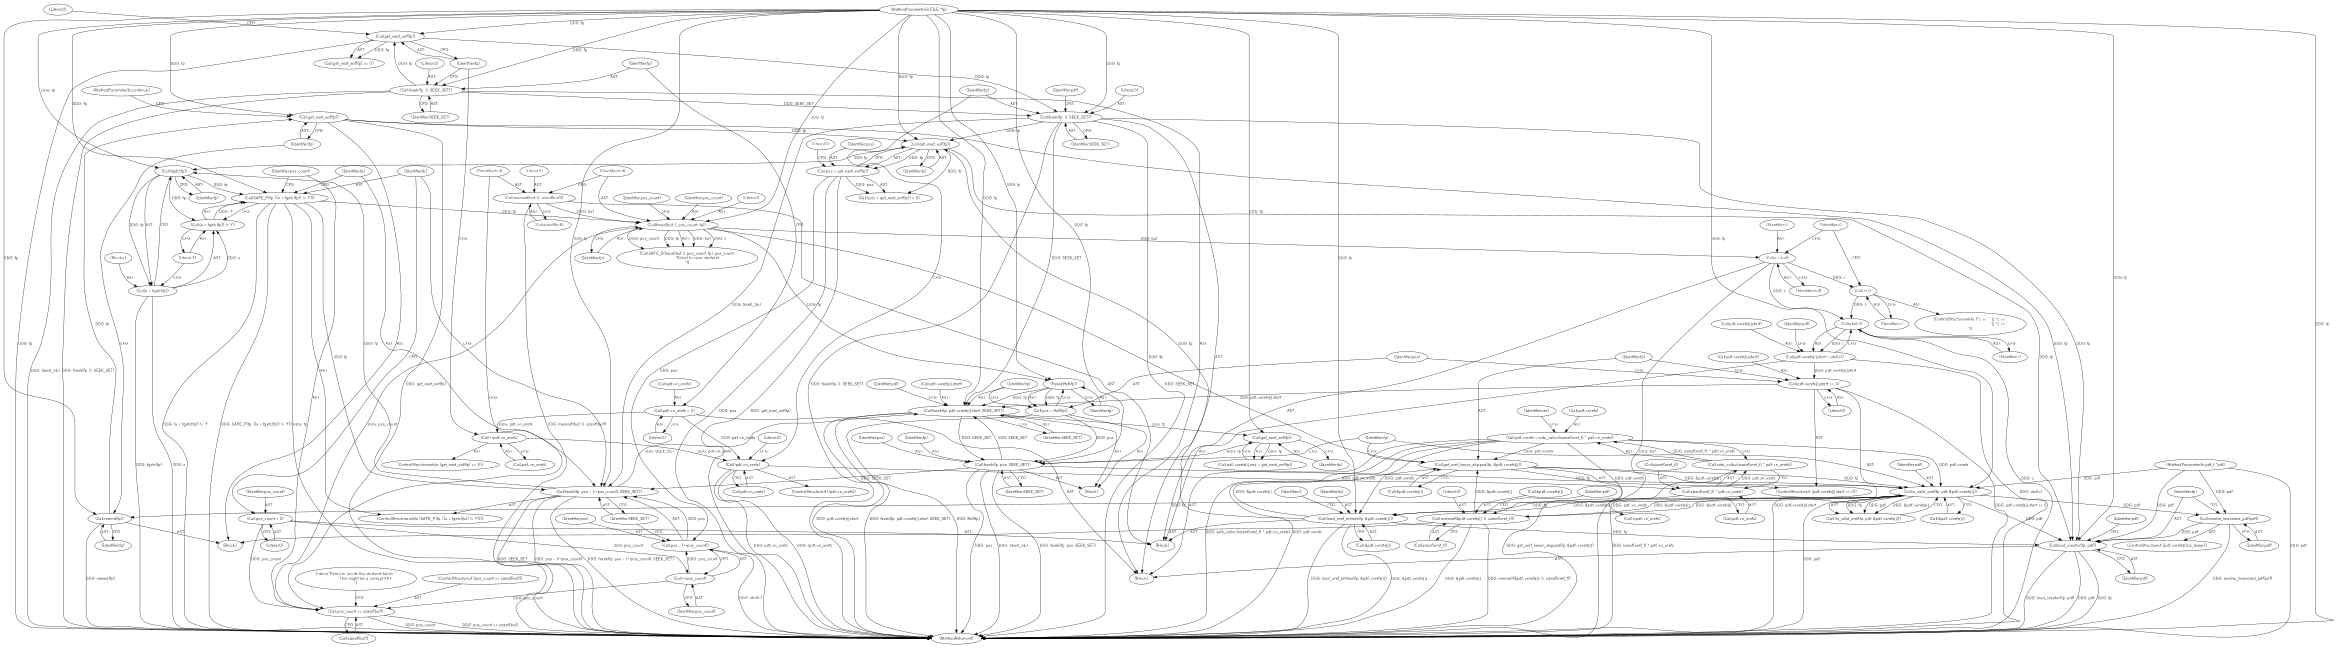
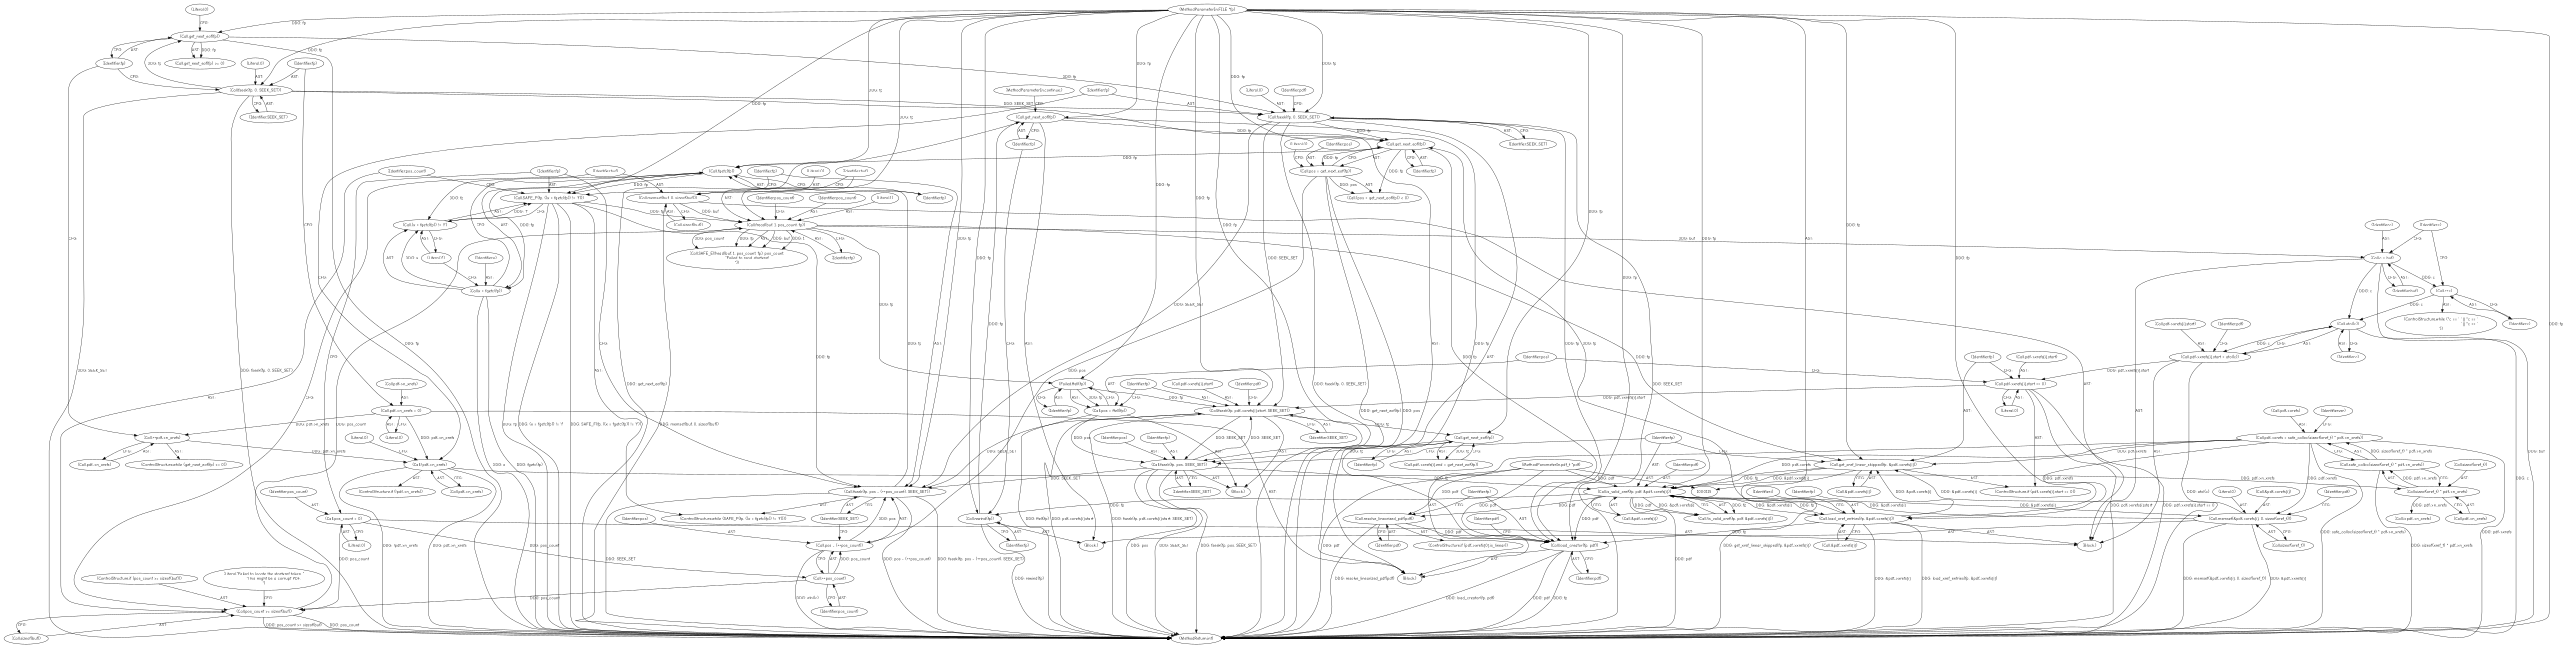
  digraph {
    fontname="Comic Neue"
    node [fontname="Comic Neue"]
    edge [fontname="Comic Neue"]
    n1 [label="(Call,load_creator(fp, pdf))"]
    n2 [label="(MethodReturn,int)"]
    n3 [label="(Block,)"]
    n4 [label="(Identifier,pdf)"]
    n5 [label="(Call,get_next_eof(fp))"]
    n6 [label="(Call,get_next_eof(fp))"]
    n7 [label="(Block,)"]
    n8 [label="(Identifier,fp)"]
    n9 [label="(Call,fgetc(fp))"]
    n10 [label="(Call,pos = get_next_eof(fp))"]
    n11 [label="(Identifier,fp)"]
    n12 [label="(Call,(pos = get_next_eof(fp)) < 0)"]
    n13 [label="(Call,rewind(fp))"]
    n14 [label="(Identifier,fp)"]
    n15 [label="(Call,is_valid_xref(fp, pdf, &pdf->xrefs[i]))"]
    n16 [label="(Call,load_xref_entries(fp, &pdf->xrefs[i]))"]
    n17 [label="(Call,memset(&pdf->xrefs[i], 0, sizeof(xref_t)))"]
    n18 [label="(Call,resolve_linearized_pdf(pdf))"]
    n19 [label="(Call,!is_valid_xref(fp, pdf, &pdf->xrefs[i]))"]
    n20 [label="(Call,&pdf->xrefs[i])"]
    n21 [label="(Call,get_xref_linear_skipped(fp, &pdf->xrefs[i]))"]
    n22 [label="(Block,)"]
    n23 [label="(Call,&pdf->xrefs[i])"]
    n24 [label="(Call,sizeof(xref_t))"]
    n25 [label="(ControlStructure,if (pdf->xrefs[0].is_linear))"]
    n26 [label="(Identifier,pdf)"]
    n27 [label="(Call,&pdf->xrefs[i])"]
    n28 [label="(ControlStructure,if (pdf->xrefs[i].start == 0))"]
    n29 [label="(Call,fread(buf, 1, pos_count, fp))"]
    n30 [label="(Failed,ftell(fp))"]
    n31 [label="(Call,c = buf)"]
    n32 [label="(Identifier,fp)"]
    n33 [label="(Call,SAFE_E(fread(buf, 1, pos_count, fp), pos_count,\n               \"Failed to read startxref.\n\"))"]
    n34 [label="(Call,fseek(fp, pdf->xrefs[i].start, SEEK_SET))"]
    n35 [label="(Call,pos = ftell(fp))"]
    n36 [label="(Identifier,fp)"]
    n37 [label="(Call,atol(c))"]
    n38 [label="(Call,++c)"]
    n39 [label="(Identifier,buf)"]
    n40 [label="(Call,memset(buf, 0, sizeof(buf)))"]
    n41 [label="(Call,sizeof(buf))"]
    n42 [label="(Call,pos_count >= sizeof(buf))"]
    n43 [label="(Call,sizeof(buf))"]
    n44 [label="(ControlStructure,if (pos_count >= sizeof(buf)))"]
    n45 [label="(Call,++pos_count)"]
    n46 [label="(Call,pos - (++pos_count))"]
    n47 [label="(Identifier,pos_count)"]
    n48 [label="(Call,fseek(fp, pos - (++pos_count), SEEK_SET))"]
    n49 [label="(Call,pos_count = 0)"]
    n50 [label="(Literal,0)"]
    n51 [label="(Call,SAFE_F(fp, ((x = fgetc(fp)) != 'f')))"]
    n52 [label="(Call,(x = fgetc(fp)) != 'f')"]
    n53 [label="(ControlStructure,while (SAFE_F(fp, ((x = fgetc(fp)) != 'f'))))"]
    n54 [label="(Identifier,SEEK_SET)"]
    n55 [label="(Literal,'f')"]
    n56 [label="(Call,x = fgetc(fp))"]
    n57 [label="(Identifier,fp)"]
    n58 [label="(MethodParameterIn,FILE *fp)"]
    n59 [label="(Call,fseek(fp, 0, SEEK_SET))"]
    n60 [label="(Call,get_next_eof(fp))"]
    n61 [label="(Call,fseek(fp, 0, SEEK_SET))"]
    n62 [label="(Call,fseek(fp, pos, SEEK_SET))"]
    n63 [label="(Call,get_next_eof(fp))"]
+   1000115
    n65 [label="(Identifier,SEEK_SET)"]
    n66 [label="(Call,get_next_eof(fp) >= 0)"]
    n67 [label="(Identifier,fp)"]
    n68 [label="(Identifier,SEEK_SET)"]
    n69 [label="(Identifier,SEEK_SET)"]
    n70 [label="(Block,)"]
    n71 [label="(Identifier,fp)"]
    n72 [label="(Call,pdf->xrefs[i].end = get_next_eof(fp))"]
    n73 [label="(Identifier,SEEK_SET)"]
    n74 [label="(Call,pdf->xrefs = safe_calloc(sizeof(xref_t) * pdf->n_xrefs))"]
    n75 [label="(Call,safe_calloc(sizeof(xref_t) * pdf->n_xrefs))"]
    n76 [label="(Call,sizeof(xref_t) * pdf->n_xrefs)"]
    n77 [label="(Call,pdf->n_xrefs)"]
    n78 [label="(Call,i<pdf->n_xrefs)"]
    n79 [label="(Call,!pdf->n_xrefs)"]
    n80 [label="(Call,pdf->n_xrefs)"]
    n81 [label="(ControlStructure,if (!pdf->n_xrefs))"]
    n82 [label="(Call,++pdf->n_xrefs)"]
    n83 [label="(ControlStructure,while (get_next_eof(fp) >= 0))"]
    n84 [label="(Call,pdf->n_xrefs)"]
    n85 [label="(Call,pdf->n_xrefs = 0)"]
    n86 [label="(Literal,0)"]
    n87 [label="(Call,pdf->xrefs[i].start == 0)"]
    n88 [label="(Literal,0)"]
    n89 [label="(Call,pdf->xrefs[i].start = atol(c))"]
    n90 [label="(Identifier,c)"]
    n91 [label="(Identifier,c)"]
    n92 [label="(ControlStructure,while (*c == ' ' || *c == '\n' || *c == '\r'))"]
    n93 [label="(MethodParameterIn,pdf_t *pdf)"]
    n94 [label="(Identifier,i)"]
    n95 [label="(Literal,0)"]
    n96 [label="(Literal,0)"]
    n97 [label="(Literal,0)"]
    n98 [label="(Identifier,fp)"]
    n99 [label="(Call,pdf->xrefs[i].start)"]
    n100 [label="(Identifier,pos_count)"]
    n101 [label="(Literal,0)"]
    n102 [label="(Identifier,fp)"]
-   n103 [label="(Block,x)"]
+   n103 [label="(Identifier,x)"]
    n104 [label="(Identifier,pdf)"]
    n105 [label="(Call,pdf->n_xrefs)"]
    n106 [label="(Identifier,pos_count)"]
    n107 [label="(Identifier,ver)"]
    n108 [label="(Identifier,pos)"]
    n109 [label="(Identifier,c)"]
    n110 [label="(Identifier,buf)"]
    n111 [label="(Literal,\"Failed to locate the startxref token. \"\n              \"This might be a corrupt PDF.\n\")"]
    n112 [label="(Literal,1)"]
    n113 [label="(Identifier,pdf)"]
    n114 [label="(Identifier,fp)"]
    n115 [label="(Identifier,fp)"]
    n116 [label="(Call,pdf->xrefs[i].start)"]
    n117 [label="(Literal,0)"]
    n118 [label="(Call,&pdf->xrefs[i])"]
    n119 [label="(Identifier,fp)"]
    n120 [label="(Identifier,fp)"]
    n121 [label="(Identifier,pdf)"]
    n122 [label="(Identifier,buf)"]
    n123 [label="(Identifier,pdf)"]
    n124 [label="(Literal,0)"]
    n125 [label="(Identifier,fp)"]
    n126 [label="(Identifier,c)"]
    n127 [label="(Identifier,pos)"]
    n128 [label="(Identifier,pdf)"]
    n129 [label="(Identifier,pos_count)"]
    n130 [label="(Literal,0)"]
    n131 [label="(Identifier,fp)"]
    n132 [label="(Identifier,pos_count)"]
    n133 [label="(MethodParameterIn,continue;)"]
    n134 [label="(Identifier,fp)"]
    n135 [label="(Call,pdf->xrefs)"]
    n136 [label="(Call,sizeof(xref_t))"]
    n137 [label="(Identifier,pos)"]
    n138 [label="(Call,pdf->xrefs[i].start)"]
    n139 [label="(Identifier,pdf)"]
    n140 [label="(Identifier,pos)"]
    n141 [label="(Identifier,fp)"]
    n1 -> n2 [label="DDG: pdf"]
    n1 -> n2 [label="DDG: fp"]
    n1 -> n2 [label="DDG: load_creator(fp, pdf)"]
    n1 -> n3 [label="AST: "]
    n1 -> n4 [label="CFG: "]
    n4 -> n1 [label="AST: "]
    n5 -> n1 [label="DDG: fp"]
    n5 -> n2 [label="DDG: get_next_eof(fp)"]
    n5 -> n6 [label="DDG: fp"]
    n5 -> n7 [label="AST: "]
    n5 -> n8 [label="CFG: "]
    n6 -> n1 [label="DDG: fp"]
    n6 -> n9 [label="DDG: fp"]
    n6 -> n10 [label="AST: "]
    n6 -> n10 [label="DDG: fp"]
    n6 -> n11 [label="CFG: "]
    n6 -> n12 [label="DDG: fp"]
    n8 -> n5 [label="AST: "]
    n8 -> n13 [label="CFG: "]
    n9 -> n51 [label="DDG: fp"]
    n9 -> n52 [label="DDG: fp"]
    n9 -> n56 [label="AST: "]
    n9 -> n56 [label="DDG: fp"]
    n9 -> n57 [label="CFG: "]
    n10 -> n2 [label="DDG: pos"]
    n10 -> n2 [label="DDG: get_next_eof(fp)"]
    n10 -> n6 [label="CFG: "]
    n10 -> n12 [label="AST: "]
    n10 -> n12 [label="DDG: pos"]
    n10 -> n46 [label="DDG: pos"]
    n11 -> n6 [label="AST: "]
    n13 -> n2 [label="DDG: rewind(fp)"]
    n13 -> n5 [label="DDG: fp"]
    n13 -> n7 [label="AST: "]
    n13 -> n14 [label="CFG: "]
    n14 -> n13 [label="AST: "]
    n15 -> n1 [label="DDG: pdf"]
    n15 -> n2 [label="DDG: pdf"]
    n15 -> n13 [label="DDG: fp"]
    n15 -> n16 [label="DDG: fp"]
    n15 -> n16 [label="DDG: &pdf->xrefs[i]"]
    n15 -> n17 [label="DDG: &pdf->xrefs[i]"]
    n15 -> n18 [label="DDG: pdf"]
    n15 -> n19 [label="AST: "]
    n15 -> n19 [label="DDG: fp"]
    n15 -> n19 [label="DDG: pdf"]
    n15 -> n19 [label="DDG: &pdf->xrefs[i]"]
    n15 -> n20 [label="CFG: "]
    n16 -> n1 [label="DDG: fp"]
    n16 -> n2 [label="DDG: load_xref_entries(fp, &pdf->xrefs[i])"]
    n16 -> n2 [label="DDG: &pdf->xrefs[i]"]
    n16 -> n6 [label="DDG: fp"]
    n16 -> n21 [label="DDG: &pdf->xrefs[i]"]
    n16 -> n22 [label="AST: "]
    n16 -> n23 [label="CFG: "]
    n17 -> n2 [label="DDG: &pdf->xrefs[i]"]
    n17 -> n2 [label="DDG: memset(&pdf->xrefs[i], 0, sizeof(xref_t))"]
    n17 -> n7 [label="AST: "]
    n17 -> n15 [label="DDG: &pdf->xrefs[i]"]
    n17 -> n21 [label="DDG: &pdf->xrefs[i]"]
    n17 -> n24 [label="CFG: "]
    n18 -> n1 [label="DDG: pdf"]
    n18 -> n2 [label="DDG: resolve_linearized_pdf(pdf)"]
    n18 -> n25 [label="AST: "]
    n18 -> n26 [label="CFG: "]
    n19 -> n15 [label="CFG: "]
    n20 -> n15 [label="AST: "]
    n21 -> n2 [label="DDG: get_xref_linear_skipped(fp, &pdf->xrefs[i])"]
    n21 -> n15 [label="DDG: fp"]
    n21 -> n15 [label="DDG: &pdf->xrefs[i]"]
    n21 -> n27 [label="CFG: "]
    n21 -> n28 [label="AST: "]
    n23 -> n16 [label="AST: "]
    n24 -> n17 [label="AST: "]
    n26 -> n18 [label="AST: "]
    n27 -> n21 [label="AST: "]
    n29 -> n21 [label="DDG: fp"]
    n29 -> n30 [label="DDG: fp"]
    n29 -> n31 [label="DDG: buf"]
    n29 -> n32 [label="CFG: "]
    n29 -> n33 [label="AST: "]
    n29 -> n33 [label="DDG: buf"]
    n29 -> n33 [label="DDG: 1"]
    n29 -> n33 [label="DDG: pos_count"]
    n29 -> n33 [label="DDG: fp"]
    n30 -> n34 [label="DDG: fp"]
    n30 -> n35 [label="AST: "]
    n30 -> n35 [label="DDG: fp"]
    n30 -> n36 [label="CFG: "]
    n31 -> n2 [label="DDG: buf"]
    n31 -> n22 [label="AST: "]
    n31 -> n37 [label="DDG: c"]
    n31 -> n38 [label="DDG: c"]
    n31 -> n39 [label="CFG: "]
    n32 -> n29 [label="AST: "]
    n34 -> n2 [label="DDG: pdf->xrefs[i].start"]
    n34 -> n2 [label="DDG: fseek(fp, pdf->xrefs[i].start, SEEK_SET)"]
    n34 -> n62 [label="DDG: SEEK_SET"]
    n34 -> n63 [label="DDG: fp"]
    n34 -> n70 [label="AST: "]
    n34 -> n73 [label="CFG: "]
    n35 -> n2 [label="DDG: ftell(fp)"]
    n35 -> n30 [label="CFG: "]
    n35 -> n62 [label="DDG: pos"]
    n35 -> n70 [label="AST: "]
    n36 -> n30 [label="AST: "]
    n37 -> n2 [label="DDG: c"]
    n37 -> n89 [label="AST: "]
    n37 -> n89 [label="DDG: c"]
    n37 -> n90 [label="CFG: "]
    n38 -> n37 [label="DDG: c"]
    n38 -> n91 [label="CFG: "]
    n38 -> n92 [label="AST: "]
    n39 -> n31 [label="AST: "]
    n40 -> n2 [label="DDG: memset(buf, 0, sizeof(buf))"]
    n40 -> n22 [label="AST: "]
    n40 -> n29 [label="DDG: buf"]
    n40 -> n41 [label="CFG: "]
    n41 -> n40 [label="AST: "]
    n42 -> n2 [label="DDG: pos_count >= sizeof(buf)"]
    n42 -> n2 [label="DDG: pos_count"]
    n42 -> n29 [label="DDG: pos_count"]
    n42 -> n43 [label="CFG: "]
    n43 -> n42 [label="AST: "]
    n44 -> n42 [label="AST: "]
    n45 -> n42 [label="DDG: pos_count"]
    n45 -> n46 [label="AST: "]
    n45 -> n46 [label="DDG: pos_count"]
    n45 -> n47 [label="CFG: "]
    n46 -> n2 [label="DDG: atol(c)"]
    n46 -> n45 [label="CFG: "]
    n46 -> n48 [label="AST: "]
    n46 -> n48 [label="DDG: pos"]
    n47 -> n45 [label="AST: "]
    n48 -> n2 [label="DDG: SEEK_SET"]
    n48 -> n2 [label="DDG: pos - (++pos_count)"]
    n48 -> n2 [label="DDG: fseek(fp, pos - (++pos_count), SEEK_SET)"]
    n48 -> n9 [label="DDG: fp"]
    n48 -> n34 [label="DDG: SEEK_SET"]
    n48 -> n53 [label="AST: "]
    n48 -> n54 [label="CFG: "]
    n49 -> n22 [label="AST: "]
    n49 -> n42 [label="DDG: pos_count"]
    n49 -> n45 [label="DDG: pos_count"]
    n49 -> n50 [label="CFG: "]
    n50 -> n49 [label="AST: "]
    n51 -> n2 [label="DDG: (x = fgetc(fp)) != 'f'"]
    n51 -> n2 [label="DDG: fp"]
    n51 -> n2 [label="DDG: SAFE_F(fp, ((x = fgetc(fp)) != 'f'))"]
    n51 -> n29 [label="DDG: fp"]
    n51 -> n48 [label="DDG: fp"]
    n51 -> n52 [label="CFG: "]
    n51 -> n53 [label="AST: "]
    n52 -> n51 [label="AST: "]
    n52 -> n51 [label="DDG: 'f'"]
    n52 -> n55 [label="CFG: "]
    n54 -> n46 [label="CFG: "]
    n54 -> n48 [label="AST: "]
    n55 -> n52 [label="AST: "]
    n55 -> n56 [label="CFG: "]
    n56 -> n2 [label="DDG: fgetc(fp)"]
    n56 -> n2 [label="DDG: x"]
    n56 -> n9 [label="CFG: "]
    n56 -> n52 [label="AST: "]
    n56 -> n52 [label="DDG: x"]
    n57 -> n9 [label="AST: "]
    n58 -> n1 [label="DDG: fp"]
    n58 -> n2 [label="DDG: fp"]
    n58 -> n5 [label="DDG: fp"]
    n58 -> n6 [label="DDG: fp"]
    n58 -> n9 [label="DDG: fp"]
    n58 -> n13 [label="DDG: fp"]
    n58 -> n15 [label="DDG: fp"]
    n58 -> n16 [label="DDG: fp"]
+   n58 -> n21 [label="DDG: fp"]
    n58 -> n29 [label="DDG: fp"]
    n58 -> n30 [label="DDG: fp"]
    n58 -> n34 [label="DDG: fp"]
    n58 -> n48 [label="DDG: fp"]
    n58 -> n51 [label="DDG: fp"]
    n58 -> n59 [label="DDG: fp"]
    n58 -> n60 [label="DDG: fp"]
    n58 -> n61 [label="DDG: fp"]
    n58 -> n62 [label="DDG: fp"]
    n58 -> n63 [label="DDG: fp"]
+   n58 -> 1000115 [label="AST: "]
    n59 -> n1 [label="DDG: fp"]
    n59 -> n2 [label="DDG: fseek(fp, 0, SEEK_SET)"]
    n59 -> n2 [label="DDG: SEEK_SET"]
    n59 -> n3 [label="AST: "]
    n59 -> n6 [label="DDG: fp"]
    n59 -> n34 [label="DDG: SEEK_SET"]
    n59 -> n48 [label="DDG: SEEK_SET"]
    n59 -> n65 [label="CFG: "]
    n60 -> n2 [label="DDG: fp"]
    n60 -> n59 [label="DDG: fp"]
    n60 -> n66 [label="AST: "]
    n60 -> n66 [label="DDG: fp"]
    n60 -> n67 [label="CFG: "]
    n61 -> n2 [label="DDG: fseek(fp, 0, SEEK_SET)"]
    n61 -> n2 [label="DDG: SEEK_SET"]
    n61 -> n3 [label="AST: "]
    n61 -> n59 [label="DDG: SEEK_SET"]
    n61 -> n60 [label="DDG: fp"]
    n61 -> n68 [label="CFG: "]
    n62 -> n2 [label="DDG: pos"]
    n62 -> n2 [label="DDG: SEEK_SET"]
    n62 -> n2 [label="DDG: fseek(fp, pos, SEEK_SET)"]
    n62 -> n15 [label="DDG: fp"]
    n62 -> n34 [label="DDG: SEEK_SET"]
    n62 -> n48 [label="DDG: SEEK_SET"]
    n62 -> n69 [label="CFG: "]
    n62 -> n70 [label="AST: "]
    n63 -> n62 [label="DDG: fp"]
    n63 -> n71 [label="CFG: "]
    n63 -> n72 [label="AST: "]
    n63 -> n72 [label="DDG: fp"]
    n65 -> n59 [label="AST: "]
    n67 -> n60 [label="AST: "]
    n67 -> n61 [label="CFG: "]
    n67 -> n82 [label="CFG: "]
    n68 -> n61 [label="AST: "]
    n69 -> n62 [label="AST: "]
    n71 -> n63 [label="AST: "]
    n72 -> n63 [label="CFG: "]
    n73 -> n34 [label="AST: "]
    n74 -> n2 [label="DDG: pdf->xrefs"]
    n74 -> n2 [label="DDG: safe_calloc(sizeof(xref_t) * pdf->n_xrefs)"]
    n74 -> n3 [label="AST: "]
    n74 -> n15 [label="DDG: pdf->xrefs"]
    n74 -> n16 [label="DDG: pdf->xrefs"]
    n74 -> n17 [label="DDG: pdf->xrefs"]
    n74 -> n21 [label="DDG: pdf->xrefs"]
    n74 -> n75 [label="CFG: "]
    n75 -> n2 [label="DDG: sizeof(xref_t) * pdf->n_xrefs"]
    n75 -> n74 [label="AST: "]
    n75 -> n74 [label="DDG: sizeof(xref_t) * pdf->n_xrefs"]
    n75 -> n76 [label="CFG: "]
    n76 -> n75 [label="AST: "]
    n76 -> n75 [label="DDG: pdf->n_xrefs"]
    n76 -> n77 [label="CFG: "]
    n76 -> n78 [label="DDG: pdf->n_xrefs"]
    n77 -> n76 [label="AST: "]
    n79 -> n2 [label="DDG: !pdf->n_xrefs"]
    n79 -> n2 [label="DDG: pdf->n_xrefs"]
    n79 -> n76 [label="DDG: pdf->n_xrefs"]
    n79 -> n80 [label="CFG: "]
    n79 -> n81 [label="AST: "]
    n80 -> n79 [label="AST: "]
    n82 -> n79 [label="DDG: pdf->n_xrefs"]
    n82 -> n83 [label="AST: "]
    n82 -> n84 [label="CFG: "]
    n84 -> n82 [label="AST: "]
    n85 -> n3 [label="AST: "]
    n85 -> n79 [label="DDG: pdf->n_xrefs"]
    n85 -> n82 [label="DDG: pdf->n_xrefs"]
    n85 -> n86 [label="CFG: "]
    n86 -> n85 [label="AST: "]
    n87 -> n2 [label="DDG: pdf->xrefs[i].start"]
    n87 -> n2 [label="DDG: pdf->xrefs[i].start == 0"]
    n87 -> n28 [label="AST: "]
    n87 -> n34 [label="DDG: pdf->xrefs[i].start"]
    n87 -> n88 [label="CFG: "]
    n88 -> n87 [label="AST: "]
    n89 -> n2 [label="DDG: atol(c)"]
    n89 -> n22 [label="AST: "]
    n89 -> n37 [label="CFG: "]
    n89 -> n87 [label="DDG: pdf->xrefs[i].start"]
    n90 -> n37 [label="AST: "]
    n91 -> n38 [label="AST: "]
    n93 -> n1 [label="DDG: pdf"]
    n93 -> n2 [label="DDG: pdf"]
    n93 -> n15 [label="DDG: pdf"]
    n93 -> n18 [label="DDG: pdf"]
+   n93 -> 1000115 [label="AST: "]
    n94 -> n16 [label="CFG: "]
    n95 -> n61 [label="AST: "]
    n96 -> n60 [label="CFG: "]
    n97 -> n10 [label="CFG: "]
    n98 -> n59 [label="AST: "]
    n98 -> n79 [label="CFG: "]
    n99 -> n34 [label="AST: "]
    n100 -> n29 [label="CFG: "]
    n101 -> n59 [label="AST: "]
    n102 -> n21 [label="AST: "]
    n102 -> n87 [label="CFG: "]
    n103 -> n56 [label="AST: "]
    n104 -> n89 [label="CFG: "]
    n105 -> n85 [label="AST: "]
    n106 -> n29 [label="AST: "]
    n107 -> n74 [label="CFG: "]
    n108 -> n62 [label="AST: "]
    n109 -> n31 [label="AST: "]
    n110 -> n40 [label="AST: "]
    n110 -> n42 [label="CFG: "]
    n111 -> n42 [label="CFG: "]
    n112 -> n29 [label="AST: "]
    n113 -> n34 [label="CFG: "]
    n114 -> n48 [label="CFG: "]
    n114 -> n49 [label="CFG: "]
    n114 -> n51 [label="AST: "]
    n115 -> n16 [label="AST: "]
    n116 -> n89 [label="AST: "]
    n117 -> n17 [label="AST: "]
    n118 -> n17 [label="AST: "]
    n119 -> n61 [label="AST: "]
    n119 -> n85 [label="CFG: "]
    n120 -> n15 [label="AST: "]
    n120 -> n21 [label="CFG: "]
    n120 -> n62 [label="CFG: "]
    n121 -> n1 [label="CFG: "]
    n122 -> n29 [label="AST: "]
    n122 -> n40 [label="CFG: "]
    n123 -> n17 [label="CFG: "]
    n124 -> n79 [label="CFG: "]
    n125 -> n1 [label="AST: "]
    n125 -> n18 [label="CFG: "]
    n126 -> n31 [label="CFG: "]
    n126 -> n38 [label="CFG: "]
    n127 -> n35 [label="AST: "]
    n127 -> n87 [label="CFG: "]
    n128 -> n59 [label="CFG: "]
    n129 -> n49 [label="AST: "]
    n130 -> n40 [label="AST: "]
    n131 -> n34 [label="AST: "]
    n131 -> n35 [label="CFG: "]
    n132 -> n42 [label="AST: "]
    n132 -> n51 [label="CFG: "]
    n133 -> n5 [label="CFG: "]
    n134 -> n62 [label="AST: "]
    n135 -> n74 [label="AST: "]
    n136 -> n76 [label="AST: "]
    n137 -> n10 [label="AST: "]
    n138 -> n87 [label="AST: "]
    n139 -> n15 [label="AST: "]
    n140 -> n46 [label="AST: "]
    n141 -> n48 [label="AST: "]
    n141 -> n51 [label="CFG: "]
  }
